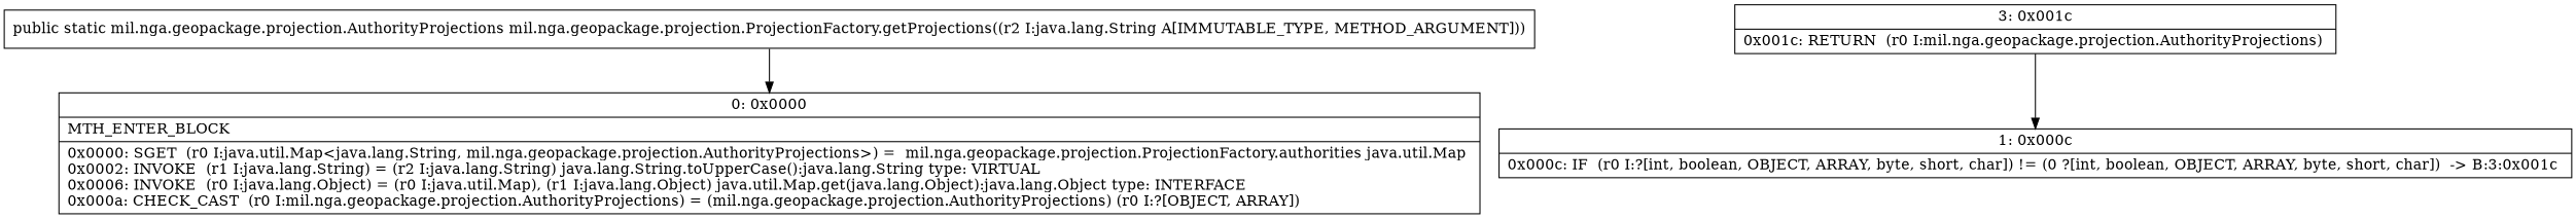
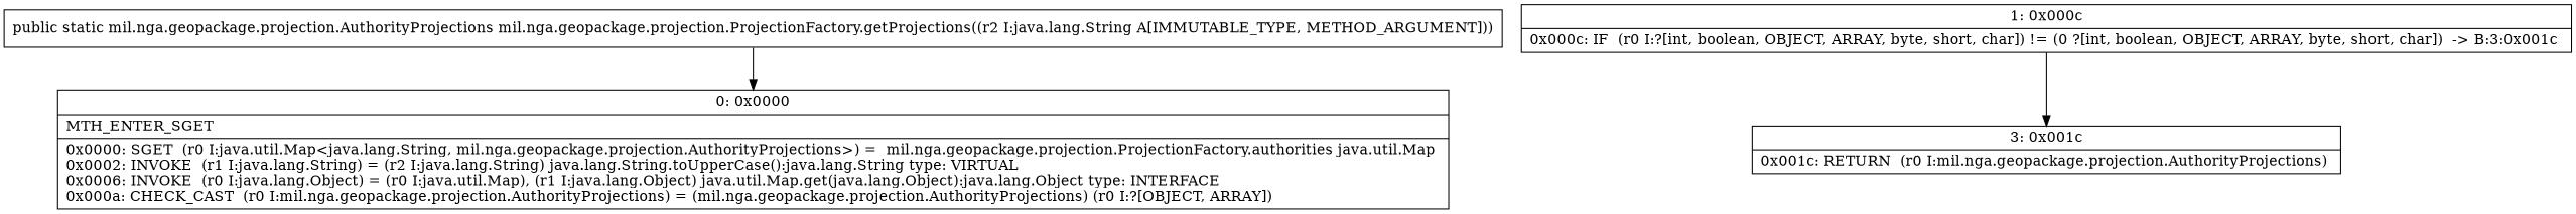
  digraph {
    node [shape=record]
-   n1 [label="{0\:\ 0x0000|MTH_ENTER_BLOCK\l|0x0000: SGET  (r0 I:java.util.Map\<java.lang.String, mil.nga.geopackage.projection.AuthorityProjections\>) =  mil.nga.geopackage.projection.ProjectionFactory.authorities java.util.Map \l0x0002: INVOKE  (r1 I:java.lang.String) = (r2 I:java.lang.String) java.lang.String.toUpperCase():java.lang.String type: VIRTUAL \l0x0006: INVOKE  (r0 I:java.lang.Object) = (r0 I:java.util.Map), (r1 I:java.lang.Object) java.util.Map.get(java.lang.Object):java.lang.Object type: INTERFACE \l0x000a: CHECK_CAST  (r0 I:mil.nga.geopackage.projection.AuthorityProjections) = (mil.nga.geopackage.projection.AuthorityProjections) (r0 I:?[OBJECT, ARRAY]) \l}"]
+   n1 [label="{0\:\ 0x0000|MTH_ENTER_SGET\l|0x0000: SGET  (r0 I:java.util.Map\<java.lang.String, mil.nga.geopackage.projection.AuthorityProjections\>) =  mil.nga.geopackage.projection.ProjectionFactory.authorities java.util.Map \l0x0002: INVOKE  (r1 I:java.lang.String) = (r2 I:java.lang.String) java.lang.String.toUpperCase():java.lang.String type: VIRTUAL \l0x0006: INVOKE  (r0 I:java.lang.Object) = (r0 I:java.util.Map), (r1 I:java.lang.Object) java.util.Map.get(java.lang.Object):java.lang.Object type: INTERFACE \l0x000a: CHECK_CAST  (r0 I:mil.nga.geopackage.projection.AuthorityProjections) = (mil.nga.geopackage.projection.AuthorityProjections) (r0 I:?[OBJECT, ARRAY]) \l}"]
    n2 [label="{1\:\ 0x000c|0x000c: IF  (r0 I:?[int, boolean, OBJECT, ARRAY, byte, short, char]) != (0 ?[int, boolean, OBJECT, ARRAY, byte, short, char])  \-\> B:3:0x001c \l}"]
    n3 [label="{3\:\ 0x001c|0x001c: RETURN  (r0 I:mil.nga.geopackage.projection.AuthorityProjections) \l}"]
    n4 [label="{public static mil.nga.geopackage.projection.AuthorityProjections mil.nga.geopackage.projection.ProjectionFactory.getProjections((r2 I:java.lang.String A[IMMUTABLE_TYPE, METHOD_ARGUMENT])) }"]
-   n3 -> n2
+   n2 -> n3
    n4 -> n1
  }
